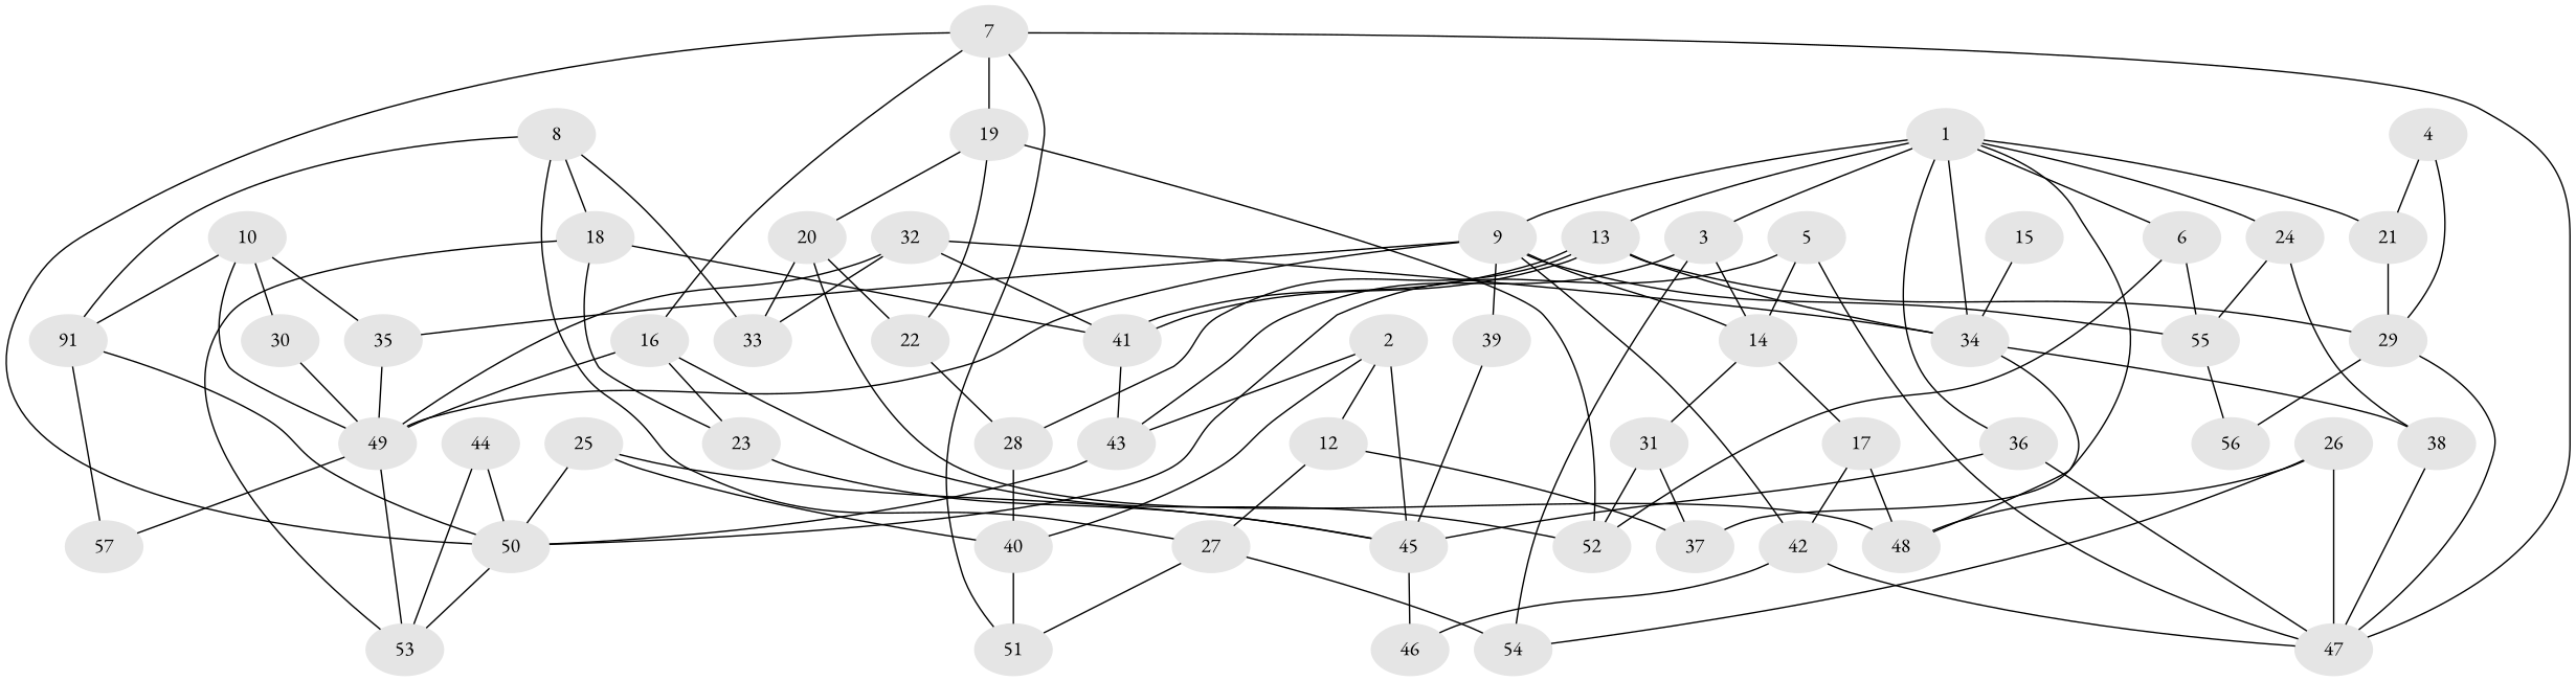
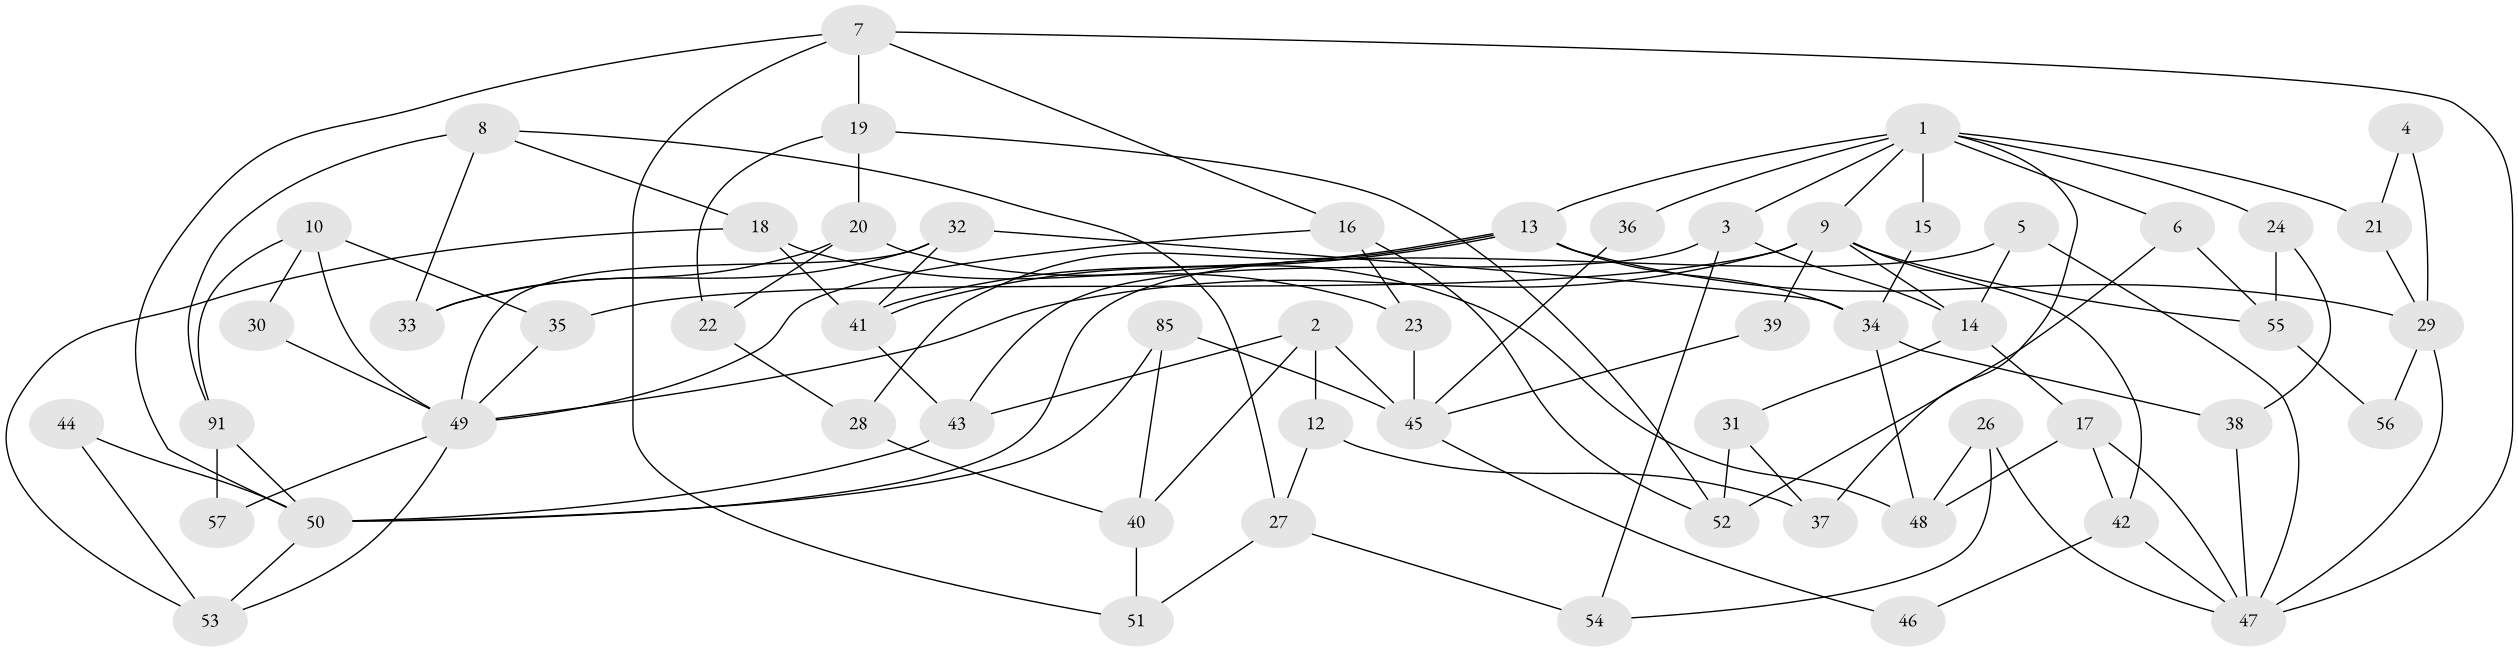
  graph {
    fontname="EB Garamond"
    node [color=gray90 fontname="EB Garamond" style=filled]
    edge [fontname="EB Garamond"]
    1
    3
    6
    9
    13
    15
    21
    24
    36
    37
    43
    14
    54
    52
    55
    35
    39
    42
    49
    29
    28
    34
    41
    38
    45
    47
    2
    12
    40
    27
    51
    50
    46
    17
    31
    4
    56
    5
    53
    7
    16
    19
    23
    20
    22
    n46 [label=91]
    8
    18
    33
    57
    10
    30
    48
-   25
+   25 [label=85]
    26
    32
    44
    1 -- 3
    1 -- 6
    1 -- 9
    1 -- 13
-   1 -- 34
+   1 -- 15
    1 -- 21
    1 -- 24
    1 -- 36
    1 -- 37
    3 -- 43
    3 -- 14
    3 -- 54
    6 -- 52
    6 -- 55
    9 -- 14
    9 -- 55
    9 -- 35
    9 -- 39
    9 -- 42
    9 -- 49
    13 -- 29
    13 -- 28
    13 -- 34
    13 -- 41
    13 -- 41
    15 -- 34
    21 -- 29
    24 -- 55
    24 -- 38
    36 -- 45
-   36 -- 47
+   17 -- 47
    43 -- 50
    14 -- 17
    14 -- 31
    55 -- 56
    35 -- 49
    39 -- 45
    42 -- 47
    42 -- 46
    49 -- 53
    49 -- 57
    29 -- 47
    29 -- 56
    28 -- 40
    34 -- 38
    34 -- 48
    41 -- 43
    38 -- 47
    45 -- 46
    2 -- 43
    2 -- 45
    2 -- 12
    2 -- 40
    12 -- 37
    12 -- 27
    40 -- 51
    27 -- 54
    27 -- 51
    50 -- 53
    17 -- 42
    17 -- 48
    31 -- 37
    31 -- 52
    4 -- 21
    4 -- 29
    5 -- 14
    5 -- 47
    5 -- 50
    7 -- 47
    7 -- 51
    7 -- 50
    7 -- 16
    7 -- 19
    16 -- 52
    16 -- 49
    16 -- 23
    19 -- 52
    19 -- 20
    19 -- 22
    23 -- 45
    20 -- 22
    20 -- 33
    20 -- 48
    22 -- 28
    n46 -- 50
    n46 -- 57
    8 -- 27
    8 -- n46
    8 -- 18
    8 -- 33
    18 -- 41
    18 -- 53
    18 -- 23
    10 -- 35
    10 -- 49
    10 -- n46
    10 -- 30
    30 -- 49
    25 -- 45
    25 -- 40
    25 -- 50
    26 -- 54
    26 -- 47
    26 -- 48
    32 -- 49
    32 -- 34
    32 -- 41
    32 -- 33
    44 -- 50
    44 -- 53
  }
